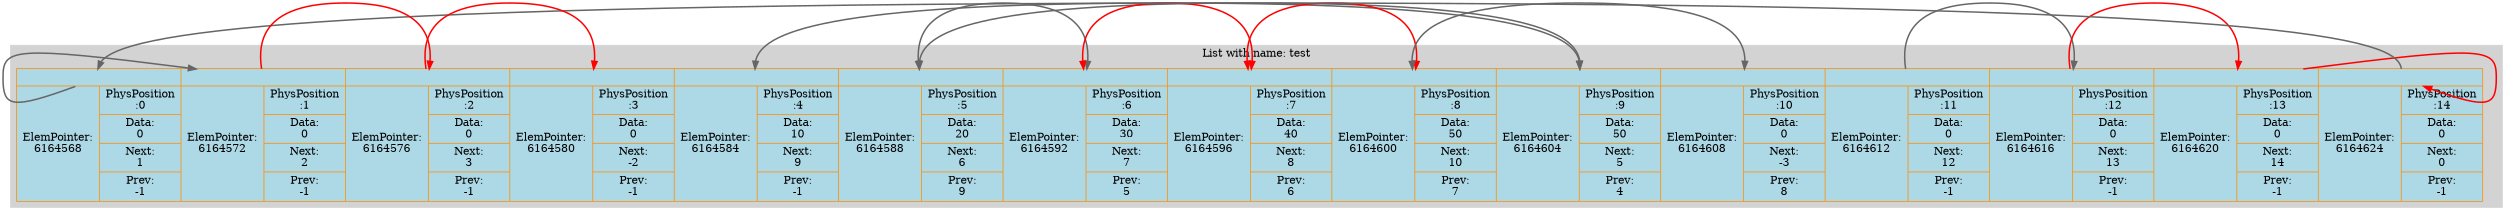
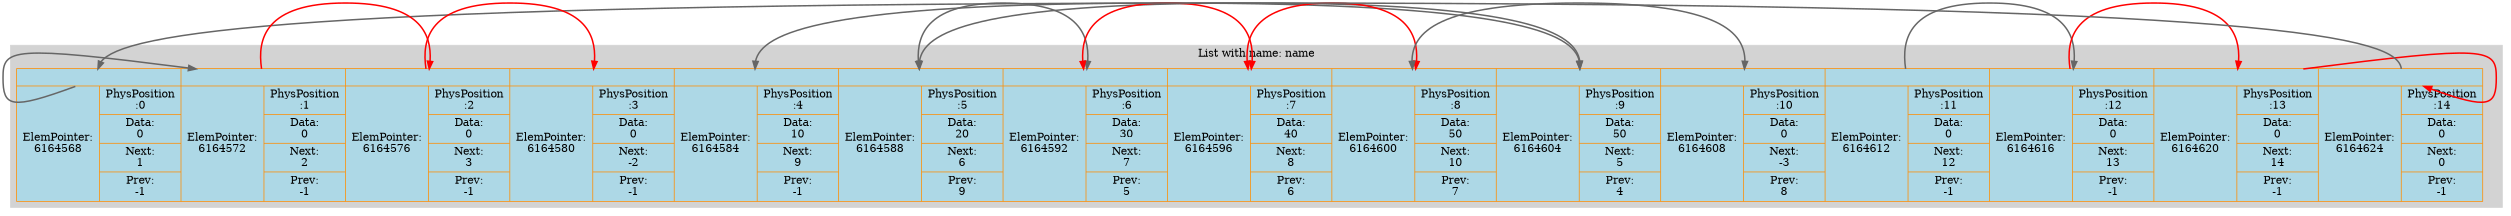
  digraph {
    edge [color=gray40 style=bold]
    n1 [fillcolor=lightblue label="{{<0>} | {ElemPointer:\n6164568 | {PhysPosition\n:0 | Data:\n0 | Next:\n1 | Prev:\n-1}}}| {{<1>} | {ElemPointer:\n6164572 | {PhysPosition\n:1 | Data:\n0 | Next:\n2 | Prev:\n-1}}}| {{<2>} | {ElemPointer:\n6164576 | {PhysPosition\n:2 | Data:\n0 | Next:\n3 | Prev:\n-1}}}| {{<3>} | {ElemPointer:\n6164580 | {PhysPosition\n:3 | Data:\n0 | Next:\n-2 | Prev:\n-1}}}| {{<4>} | {ElemPointer:\n6164584 | {PhysPosition\n:4 | Data:\n10 | Next:\n9 | Prev:\n-1}}}| {{<5>} | {ElemPointer:\n6164588 | {PhysPosition\n:5 | Data:\n20 | Next:\n6 | Prev:\n9}}}| {{<6>} | {ElemPointer:\n6164592 | {PhysPosition\n:6 | Data:\n30 | Next:\n7 | Prev:\n5}}}| {{<7>} | {ElemPointer:\n6164596 | {PhysPosition\n:7 | Data:\n40 | Next:\n8 | Prev:\n6}}}| {{<8>} | {ElemPointer:\n6164600 | {PhysPosition\n:8 | Data:\n50 | Next:\n10 | Prev:\n7}}}| {{<9>} | {ElemPointer:\n6164604 | {PhysPosition\n:9 | Data:\n50 | Next:\n5 | Prev:\n4}}}| {{<10>} | {ElemPointer:\n6164608 | {PhysPosition\n:10 | Data:\n0 | Next:\n-3 | Prev:\n8}}}| {{<11>} | {ElemPointer:\n6164612 | {PhysPosition\n:11 | Data:\n0 | Next:\n12 | Prev:\n-1}}}| {{<12>} | {ElemPointer:\n6164616 | {PhysPosition\n:12 | Data:\n0 | Next:\n13 | Prev:\n-1}}}| {{<13>} | {ElemPointer:\n6164620 | {PhysPosition\n:13 | Data:\n0 | Next:\n14 | Prev:\n-1}}}| {{<14>} | {ElemPointer:\n6164624 | {PhysPosition\n:14 | Data:\n0 | Next:\n0 | Prev:\n-1}}}" shape=record style=filled color=darkorange]
    subgraph cluster_1 {
      color=lightgrey
-     label="List with name: test"
+     label="List with name: name"
      rankdir=LR
      style=filled
      n1
    }
    n1 -> n1 [dir=both headport=9 tailport=4]
    n1 -> n1 [dir=both headport=5 tailport=9]
    n1 -> n1 [dir=both headport=6 tailport=5]
    n1 -> n1 [color=red dir=both headport=7 tailport=6]
    n1 -> n1 [color=red dir=both headport=8 tailport=7]
    n1 -> n1 [dir=both headport=10 tailport=8]
    n1 -> n1 [headport=12 tailport=11]
    n1 -> n1 [color=red headport=13 tailport=12]
    n1 -> n1 [color=red headport=14 tailport=13]
    n1 -> n1 [headport=0 tailport=14]
    n1 -> n1 [headport=1 tailport=0]
    n1 -> n1 [color=red headport=2 tailport=1]
    n1 -> n1 [color=red headport=3 tailport=2]
  }
